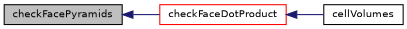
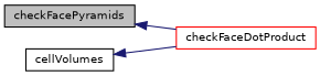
  digraph {
    rankdir=LR
    node [color=black fontname=Helvetica fontsize=10 shape=record]
    edge [color=midnightblue dir=back fontname=Helvetica fontsize=10 labelfontname=Helvetica labelfontsize=10 style=solid]
    n1 [fillcolor=grey75 fontcolor=black height=0.2 label=checkFacePyramids style=filled width=0.4]
    n2 [color=red height=0.2 label=checkFaceDotProduct width=0.4]
    n3 [height=0.2 label=cellVolumes width=0.4]
    n1 -> n2
-   n2 -> n3
+   n3 -> n2
  }
